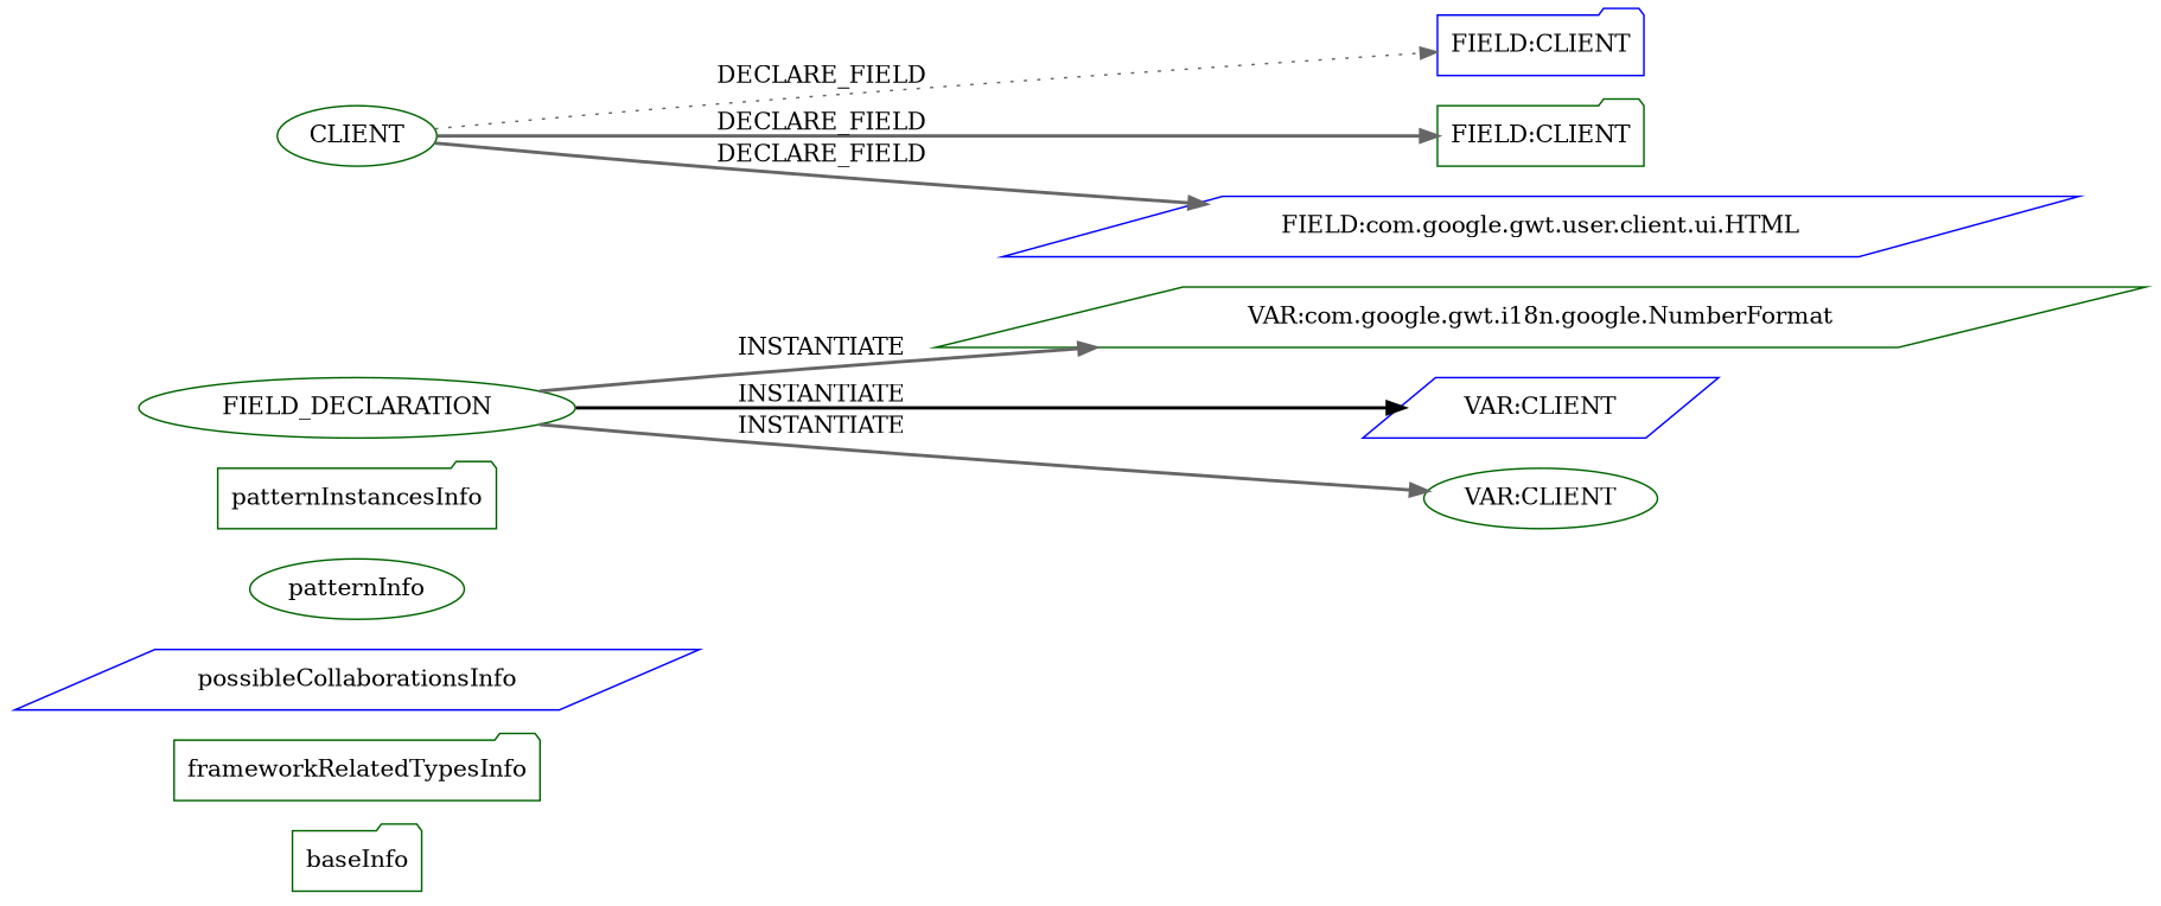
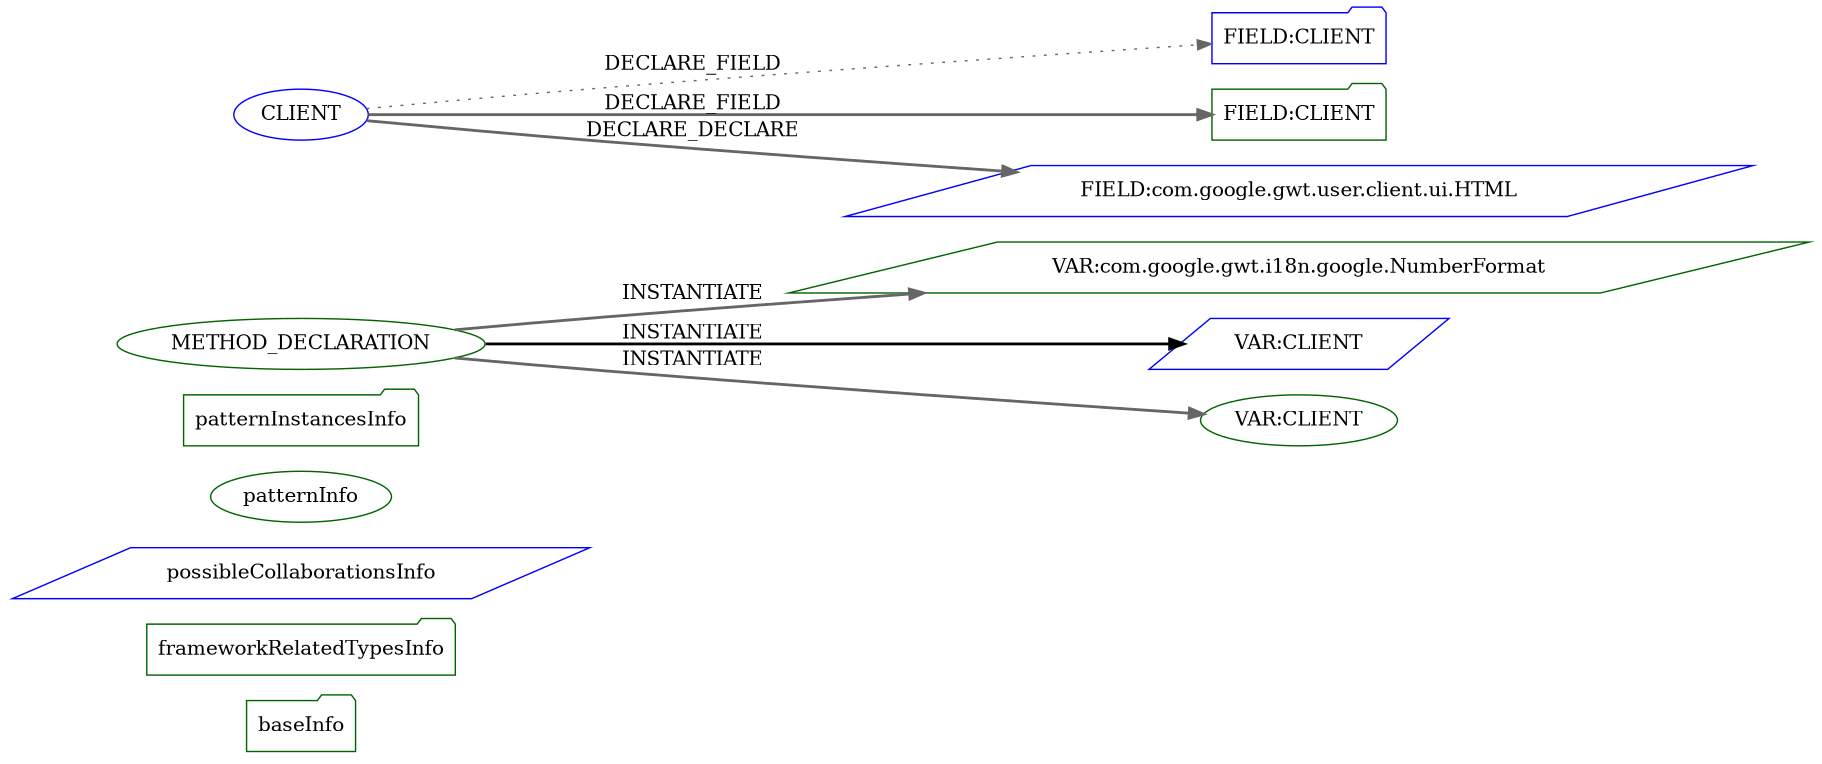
  digraph {
    rankdir=LR
    node [color=darkgreen shape=folder isFrameworkType=false]
    edge [color=gray40 style=bold]
    baseInfo [category=pattern graphId=1489 isAnonymous=false possibleRelation=false isFrameworkType=""]
    frameworkRelatedTypesInfo [isFrameworkType=""]
    possibleCollaborationsInfo [color=blue shape=parallelogram isFrameworkType=""]
    patternInfo [frequency=2.0 patternRootClient=0 shape=ellipse isFrameworkType=""]
    patternInstancesInfo [0="WSDOT-WSDOT-Search-GWT~/WSDOT-WSDOT-Search-GWT/WSDOT-Search-GWT-master/src/gov/wa/wsdot/search/client/SearchWidget.java~SearchWidget~449" 1="daonb-obudget~/daonb-obudget/obudget-master/src/client/src/org/obudget/client/Application.java~Application~1154" isFrameworkType=""]
    n6 [label="VAR:com.google.gwt.i18n.google.NumberFormat" shape=parallelogram vertexType=VARIABLE_EXPRESION]
-   n7 [label=FIELD_DECLARATION shape=ellipse vertexType=CLIENT_METHOD_DECLARATION]
+   n7 [label=METHOD_DECLARATION shape=ellipse vertexType=CLIENT_METHOD_DECLARATION]
    n8 [color=blue label="VAR:CLIENT" shape=parallelogram vertexType=VARIABLE_EXPRESION]
    n9 [label="VAR:CLIENT" shape=ellipse vertexType=VARIABLE_EXPRESION]
-   n10 [label=CLIENT shape=ellipse vertexType=ROOT_CLIENT_CLASS_DECLARATION]
+   n10 [color=blue label=CLIENT shape=ellipse vertexType=ROOT_CLIENT_CLASS_DECLARATION]
    n11 [color=blue label="FIELD:CLIENT" vertexType=FIELD_DECLARATION]
    n12 [label="FIELD:CLIENT" vertexType=FIELD_DECLARATION]
    n13 [color=blue label="FIELD:com.google.gwt.user.client.ui.HTML" shape=parallelogram vertexType=FIELD_DECLARATION]
    n7 -> n6 [label=INSTANTIATE]
    n7 -> n8 [color=black label=INSTANTIATE]
    n7 -> n9 [label=INSTANTIATE]
    n10 -> n11 [label=DECLARE_FIELD style=dotted]
    n10 -> n12 [label=DECLARE_FIELD]
-   n10 -> n13 [label=DECLARE_FIELD]
+   n10 -> n13 [label=DECLARE_DECLARE]
  }
